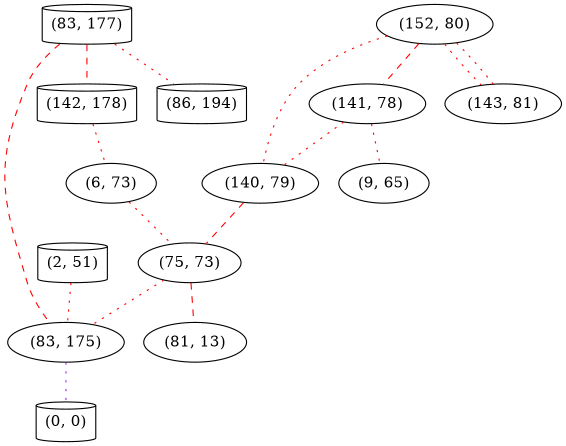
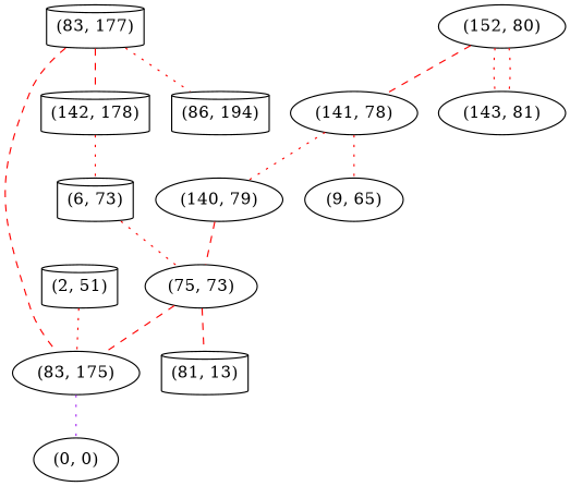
  graph {
    node [shape=ellipse]
    edge [color=red style=dotted weight=1]
-   "(6, 73)"
+   "(6, 73)" [shape=cylinder]
    "(75, 73)"
    "(83, 175)"
-   "(81, 13)"
+   "(81, 13)" [shape=cylinder]
    "(83, 177)" [shape=cylinder]
    "(142, 178)" [shape=cylinder]
    "(86, 194)" [shape=cylinder]
-   "(0, 0)" [shape=cylinder]
+   "(0, 0)"
    "(2, 51)" [shape=cylinder]
    n10 [label="(152, 80)"]
    "(141, 78)"
    "(140, 79)"
    "(143, 81)"
    "(9, 65)"
    "(6, 73)" -- "(75, 73)"
-   "(75, 73)" -- "(83, 175)"
+   "(75, 73)" -- "(83, 175)" [style=dashed]
    "(75, 73)" -- "(81, 13)" [style=dashed]
    "(83, 175)" -- "(0, 0)" [color=purple weight=4]
    "(83, 177)" -- "(83, 175)" [style=dashed]
    "(83, 177)" -- "(142, 178)" [style=dashed]
    "(83, 177)" -- "(86, 194)"
    "(142, 178)" -- "(6, 73)"
    "(2, 51)" -- "(83, 175)"
    n10 -- "(141, 78)" [style=dashed]
-   n10 -- "(140, 79)"
    n10 -- "(143, 81)"
    n10 -- "(143, 81)"
    "(141, 78)" -- "(140, 79)"
    "(141, 78)" -- "(9, 65)"
    "(140, 79)" -- "(75, 73)" [style=dashed]
  }
